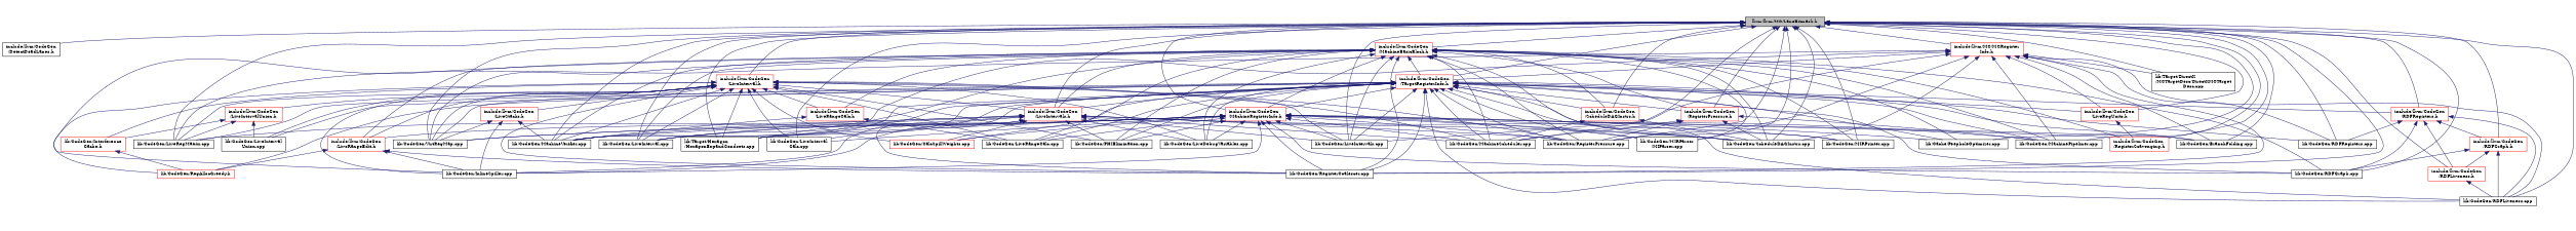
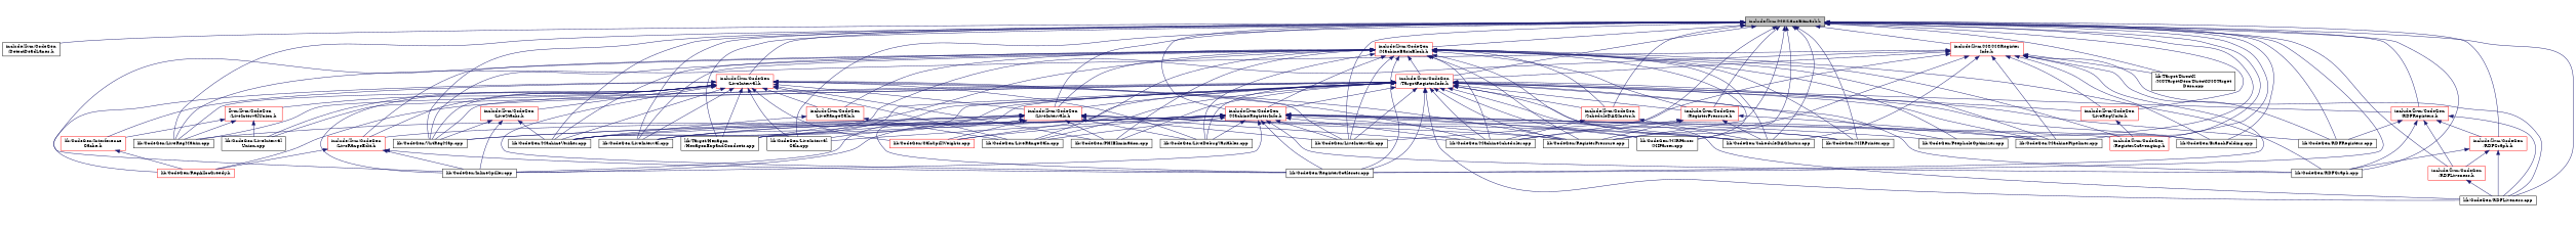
  digraph {
    fontname="DejaVu Serif"
    node [color=black fontname="DejaVu Serif" fontsize=10 shape=record]
    edge [color=midnightblue dir=back fontname="DejaVu Serif" fontsize=10 labelfontname=Helvetica labelfontsize=10 style=solid]
-   n1 [fillcolor=grey75 fontcolor=black height=0.2 label="llvm/llvm/MC/LaneBitmask.h" style=filled width=0.4]
+   n1 [fillcolor=grey75 fontcolor=black height=0.2 label="include/llvm/MC/LaneBitmask.h" style=filled width=0.4]
    n2 [height=0.2 label="include/llvm/CodeGen\l/DetectDeadLanes.h" width=0.4]
    n3 [color=red height=0.2 label="include/llvm/CodeGen\l/LiveInterval.h" width=0.4]
    n4 [color=red height=0.2 label="include/llvm/CodeGen\l/LiveIntervals.h" width=0.4]
    n5 [height=0.2 label="lib/CodeGen/LiveInterval.cpp" width=0.4]
    n6 [height=0.2 label="lib/CodeGen/LiveIntervals.cpp" width=0.4]
    n7 [height=0.2 label="lib/CodeGen/LiveRegMatrix.cpp" width=0.4]
    n8 [height=0.2 label="lib/CodeGen/MachinePipeliner.cpp" width=0.4]
    n9 [height=0.2 label="lib/CodeGen/MachineScheduler.cpp" width=0.4]
    n10 [height=0.2 label="lib/CodeGen/MachineVerifier.cpp" width=0.4]
    n11 [height=0.2 label="lib/CodeGen/RegisterCoalescer.cpp" width=0.4]
    n12 [height=0.2 label="lib/CodeGen/RegisterPressure.cpp" width=0.4]
    n13 [height=0.2 label="lib/CodeGen/ScheduleDAGInstrs.cpp" width=0.4]
    n14 [height=0.2 label="lib/CodeGen/VirtRegMap.cpp" width=0.4]
    n15 [height=0.2 label="lib/Target/Hexagon\l/HexagonExpandCondsets.cpp" width=0.4]
    n16 [height=0.2 label="lib/CodeGen/LiveInterval\lCalc.cpp" width=0.4]
    n17 [color=red height=0.2 label="include/llvm/CodeGen\l/LiveRegUnits.h" width=0.4]
    n18 [color=red height=0.2 label="include/llvm/CodeGen\l/RegisterScavenging.h" width=0.4]
    n19 [color=red height=0.2 label="include/llvm/CodeGen\l/MachineBasicBlock.h" width=0.4]
    n20 [color=red height=0.2 label="include/llvm/CodeGen\l/MachineRegisterInfo.h" width=0.4]
    n21 [height=0.2 label="lib/CodeGen/BranchFolding.cpp" width=0.4]
    n22 [height=0.2 label="lib/CodeGen/MIRParser\l/MIParser.cpp" width=0.4]
    n23 [height=0.2 label="lib/CodeGen/MIRPrinter.cpp" width=0.4]
-   n24 [height=0.2 label="lib/Cache/PeepholeOptimizer.cpp" width=0.4]
+   n24 [height=0.2 label="lib/CodeGen/PeepholeOptimizer.cpp" width=0.4]
    n25 [height=0.2 label="lib/CodeGen/RDFGraph.cpp" width=0.4]
    n26 [color=red height=0.2 label="include/llvm/CodeGen\l/RegisterPressure.h" width=0.4]
    n27 [color=red height=0.2 label="include/llvm/CodeGen\l/ScheduleDAGInstrs.h" width=0.4]
    n28 [color=red height=0.2 label="include/llvm/CodeGen\l/TargetRegisterInfo.h" width=0.4]
    n29 [color=red height=0.2 label="include/llvm/CodeGen\l/RDFRegisters.h" width=0.4]
    n30 [color=red height=0.2 label="include/llvm/CodeGen\l/RDFGraph.h" width=0.4]
    n31 [color=red height=0.2 label="include/llvm/CodeGen\l/RDFLiveness.h" width=0.4]
    n32 [height=0.2 label="lib/CodeGen/RDFLiveness.cpp" width=0.4]
    n33 [height=0.2 label="lib/CodeGen/RDFRegisters.cpp" width=0.4]
    n34 [color=red height=0.2 label="include/llvm/MC/MCRegister\lInfo.h" width=0.4]
    n35 [height=0.2 label="lib/Target/DirectX\l/MCTargetDesc/DirectXMCTarget\lDesc.cpp" width=0.4]
    n36 [color=red height=0.2 label="lib/CodeGen/CalcSpillWeights.cpp" width=0.4]
    n37 [height=0.2 label="lib/CodeGen/InlineSpiller.cpp" width=0.4]
    n38 [height=0.2 label="lib/CodeGen/LiveDebugVariables.cpp" width=0.4]
    n39 [height=0.2 label="lib/CodeGen/PHIElimination.cpp" width=0.4]
-   n40 [color=red height=0.2 label="include/llvm/CodeGen\l/LiveIntervalUnion.h" width=0.4]
+   n40 [color=red height=0.2 label="llvm/llvm/CodeGen\l/LiveIntervalUnion.h" width=0.4]
    n41 [color=red height=0.2 label="lib/CodeGen/Interference\lCache.h" width=0.4]
    n42 [color=red height=0.2 label="lib/CodeGen/RegAllocGreedy.h" width=0.4]
    n43 [height=0.2 label="lib/CodeGen/LiveInterval\lUnion.cpp" width=0.4]
    n44 [color=red height=0.2 label="include/llvm/CodeGen\l/LiveRangeCalc.h" width=0.4]
    n45 [height=0.2 label="lib/CodeGen/LiveRangeCalc.cpp" width=0.4]
    n46 [color=red height=0.2 label="include/llvm/CodeGen\l/LiveRangeEdit.h" width=0.4]
    n47 [color=red height=0.2 label="include/llvm/CodeGen\l/LiveStacks.h" width=0.4]
    n1 -> n2
    n1 -> n3
    n1 -> n4
    n1 -> n5
    n1 -> n6
    n1 -> n7
    n1 -> n8
    n1 -> n9
    n1 -> n10
    n1 -> n11
    n1 -> n12
    n1 -> n13
    n1 -> n14
    n1 -> n15
    n1 -> n16
    n1 -> n17
    n1 -> n18
    n1 -> n19
    n1 -> n20
    n1 -> n21
    n1 -> n22
    n1 -> n23
    n1 -> n24
    n1 -> n25
    n1 -> n26
    n1 -> n27
    n1 -> n28
    n1 -> n29
    n1 -> n30
    n1 -> n31
    n1 -> n32
    n1 -> n33
    n1 -> n34
    n1 -> n35
    n3 -> n4
    n3 -> n5
    n3 -> n6
    n3 -> n7
    n3 -> n9
    n3 -> n10
    n3 -> n11
    n3 -> n12
    n3 -> n14
    n3 -> n15
    n3 -> n16
    n3 -> n36
    n3 -> n37
    n3 -> n38
    n3 -> n39
    n3 -> n40
    n3 -> n41
    n3 -> n42
    n3 -> n43
    n3 -> n44
    n3 -> n45
    n3 -> n46
    n3 -> n47
    n4 -> n5
    n4 -> n6
    n4 -> n7
    n4 -> n8
    n4 -> n9
    n4 -> n10
    n4 -> n11
    n4 -> n12
    n4 -> n13
    n4 -> n14
    n4 -> n15
    n4 -> n36
    n4 -> n37
    n4 -> n38
    n4 -> n39
    n17 -> n18
    n19 -> n4
    n19 -> n5
    n19 -> n6
    n19 -> n8
    n19 -> n9
    n19 -> n10
    n19 -> n11
    n19 -> n12
    n19 -> n13
    n19 -> n14
    n19 -> n15
    n19 -> n18
    n19 -> n20
    n19 -> n22
    n19 -> n23
    n19 -> n24
    n19 -> n25
    n19 -> n26
    n19 -> n27
    n19 -> n28
    n19 -> n32
    n19 -> n37
    n19 -> n38
    n19 -> n39
    n19 -> n44
    n19 -> n45
    n19 -> n46
    n20 -> n5
    n20 -> n6
    n20 -> n9
    n20 -> n10
    n20 -> n11
    n20 -> n12
    n20 -> n13
    n20 -> n14
    n20 -> n15
    n20 -> n16
    n20 -> n18
    n20 -> n21
    n20 -> n22
    n20 -> n23
    n20 -> n24
    n20 -> n25
    n20 -> n36
    n20 -> n37
    n20 -> n38
-   n20 -> n39
    n20 -> n45
    n20 -> n46
    n26 -> n8
    n26 -> n9
    n26 -> n12
    n26 -> n13
    n27 -> n9
    n27 -> n13
    n28 -> n4
    n28 -> n5
    n28 -> n6
    n28 -> n7
    n28 -> n8
    n28 -> n9
    n28 -> n10
    n28 -> n11
    n28 -> n12
    n28 -> n13
    n28 -> n14
    n28 -> n15
    n28 -> n16
    n28 -> n17
    n28 -> n20
    n28 -> n21
    n28 -> n22
    n28 -> n23
    n28 -> n24
    n28 -> n25
    n28 -> n26
    n28 -> n27
    n28 -> n29
    n28 -> n32
    n28 -> n33
    n28 -> n36
    n28 -> n37
    n28 -> n38
    n28 -> n39
    n28 -> n42
    n28 -> n43
    n28 -> n45
    n29 -> n25
    n29 -> n30
    n29 -> n31
    n29 -> n32
    n29 -> n33
    n30 -> n25
    n30 -> n31
    n30 -> n32
    n31 -> n32
    n34 -> n6
    n34 -> n7
    n34 -> n8
    n34 -> n10
    n34 -> n11
    n34 -> n12
    n34 -> n13
    n34 -> n17
    n34 -> n21
    n34 -> n28
    n34 -> n32
    n34 -> n33
    n34 -> n35
    n40 -> n7
    n40 -> n41
    n40 -> n43
    n41 -> n42
    n44 -> n10
    n44 -> n45
    n46 -> n11
    n46 -> n37
    n46 -> n42
    n47 -> n10
    n47 -> n14
    n47 -> n37
  }
